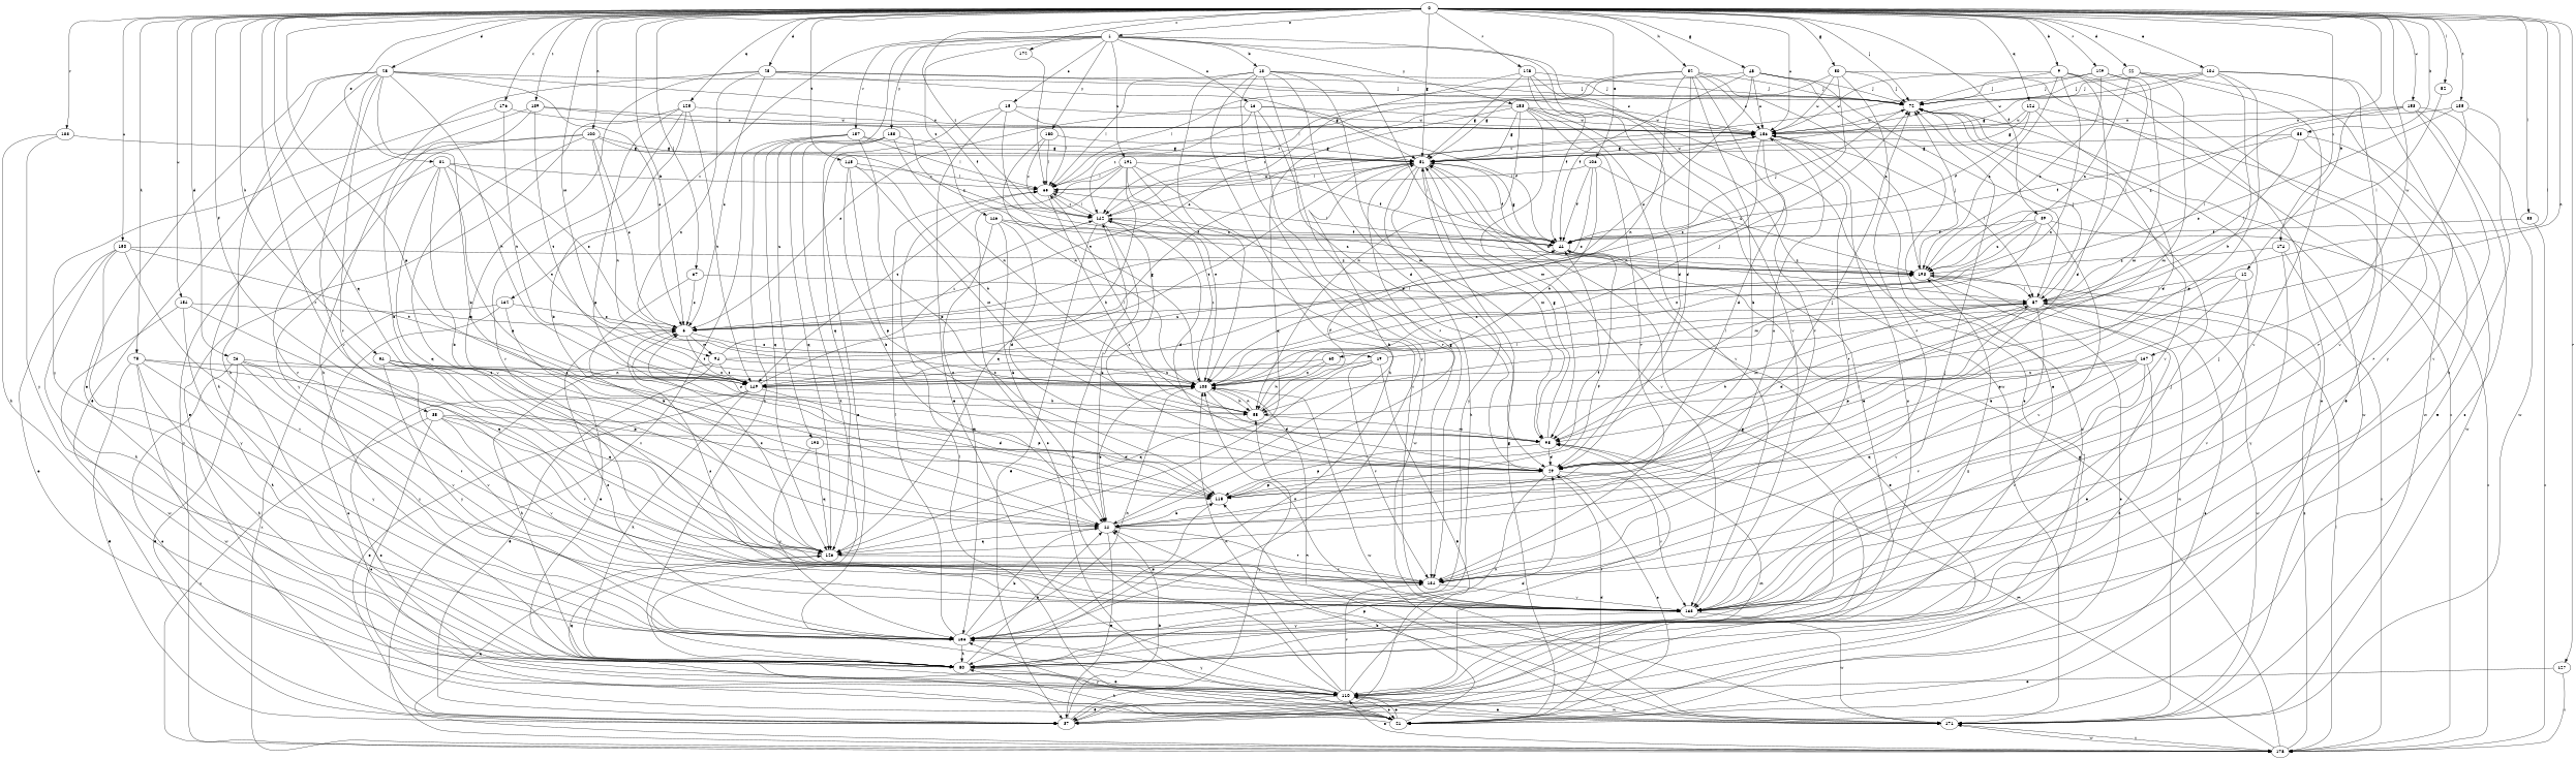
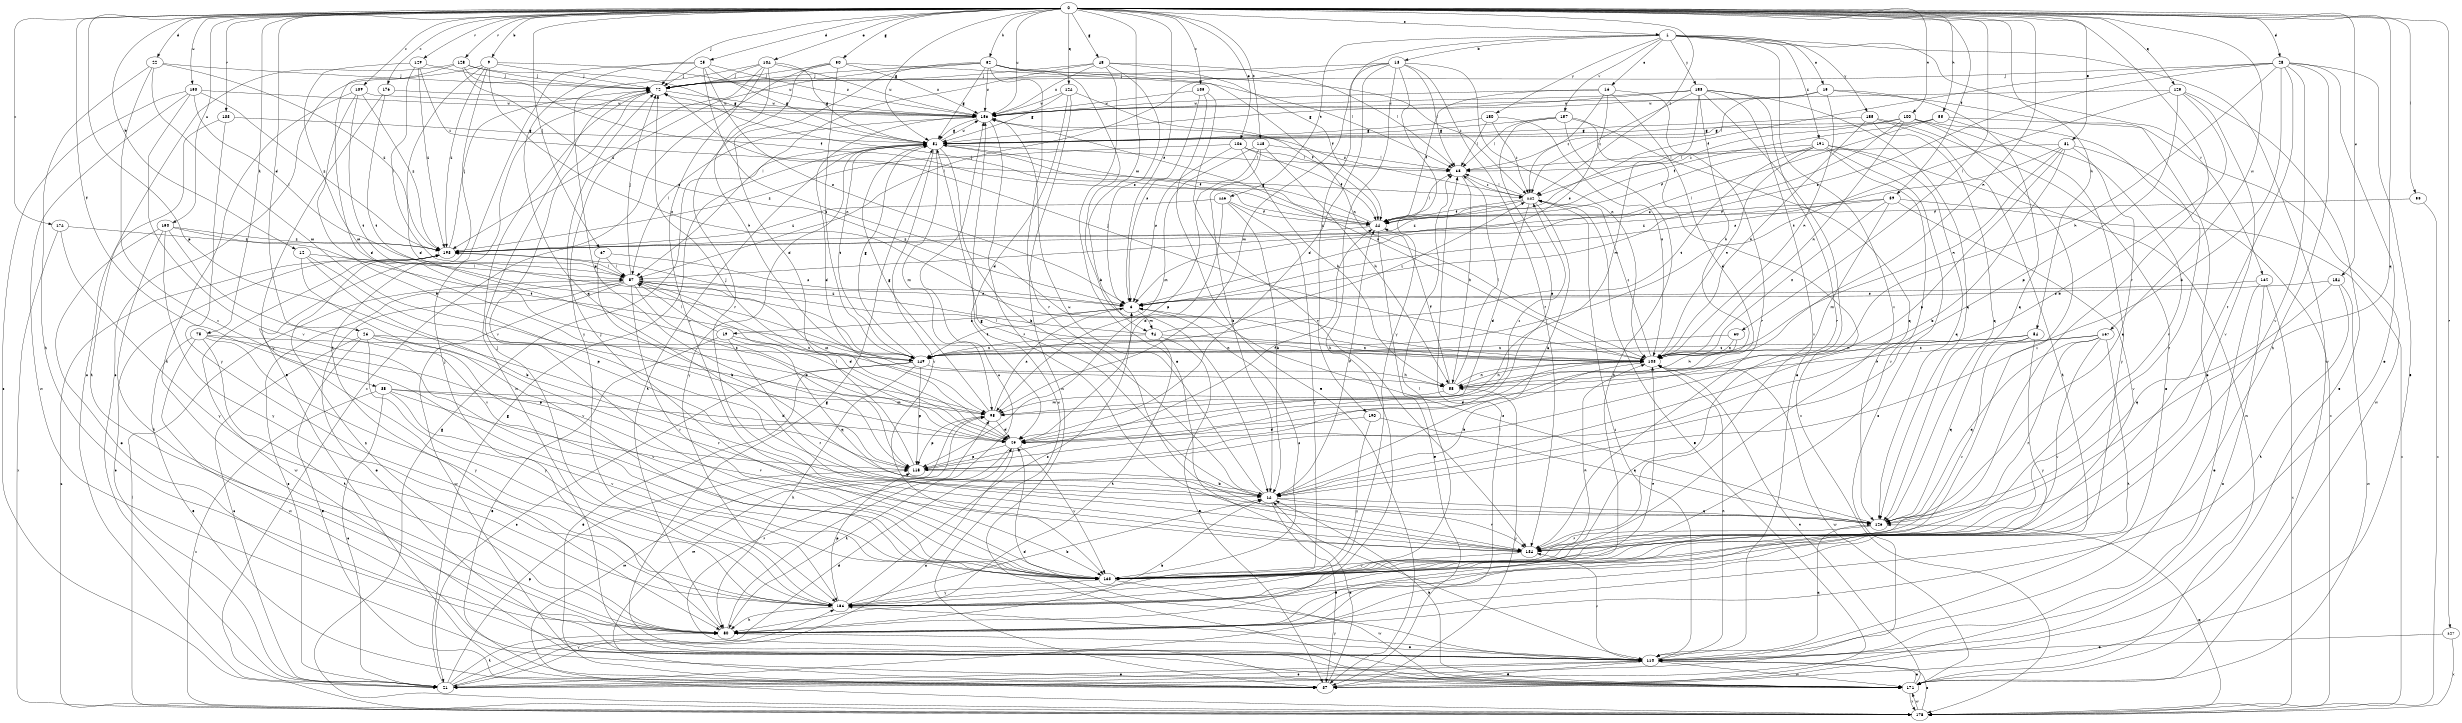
  strict digraph {
    fontname=Lato
    node [fontname=Lato]
    edge [fontname=Lato]
    0
    1
    6
    9
    12
    22
    25
    26
    28
    31
    38
    39
    48
    50
    51
    52
    54
    55
    60
    67
    72
    n22 [label=75]
-   82
    83
    94
    100
    103
    104
    106
    118
    124
    125
    126
    127
    128
    129
    133
    134
    135
    139
    142
    145
    150
    153
    154
    156
    167
-   172
    174
    176
    13
    15
    16
    146
    157
    162
    163
    171
    180
    183
    185
    190
    191
    19
    149
    21
    29
    37
    193
    14
    87
    80
    95
    186
    44
    110
    58
    65
    178
    0 -> 1 [label=a]
    0 -> 6 [label=a]
    0 -> 9 [label=b]
    0 -> 12 [label=b]
    0 -> 22 [label=d]
    0 -> 25 [label=d]
    0 -> 26 [label=d]
    0 -> 28 [label=d]
    0 -> 31 [label=e]
    0 -> 38 [label=f]
    0 -> 39 [label=f]
    0 -> 48 [label=g]
    0 -> 50 [label=g]
    0 -> 51 [label=g]
    0 -> 52 [label=h]
    0 -> 54 [label=h]
    0 -> 55 [label=h]
    0 -> 60 [label=i]
    0 -> 67 [label=j]
    0 -> 72 [label=j]
    0 -> n22 [label=k]
-   0 -> 82 [label=l]
    0 -> 83 [label=l]
    0 -> 94 [label=m]
    0 -> 100 [label=n]
    0 -> 103 [label=n]
    0 -> 104 [label=o]
    0 -> 106 [label=o]
    0 -> 118 [label=p]
    0 -> 124 [label=q]
    0 -> 125 [label=q]
    0 -> 126 [label=q]
    0 -> 127 [label=r]
    0 -> 128 [label=r]
    0 -> 129 [label=r]
    0 -> 133 [label=r]
    0 -> 134 [label=r]
    0 -> 135 [label=s]
    0 -> 139 [label=s]
    0 -> 142 [label=s]
    0 -> 145 [label=t]
    0 -> 150 [label=u]
    0 -> 153 [label=u]
    0 -> 154 [label=u]
    0 -> 156 [label=u]
    0 -> 167 [label=w]
-   0 -> 172 [label=x]
    0 -> 174 [label=x]
    0 -> 176 [label=x]
    1 -> 13 [label=b]
    1 -> 15 [label=c]
    1 -> 16 [label=c]
    1 -> 146 [label=t]
    1 -> 157 [label=v]
    1 -> 162 [label=v]
    1 -> 163 [label=v]
    1 -> 171 [label=w]
    1 -> 180 [label=y]
    1 -> 183 [label=y]
    1 -> 185 [label=y]
    1 -> 190 [label=z]
    1 -> 191 [label=z]
    6 -> 94 [label=m]
    6 -> 19 [label=c]
    6 -> 149 [label=t]
    9 -> 72 [label=j]
    9 -> 103 [label=n]
    9 -> 156 [label=u]
    9 -> 21 [label=c]
    9 -> 29 [label=d]
    9 -> 37 [label=e]
    9 -> 193 [label=z]
    12 -> 118 [label=p]
    12 -> 163 [label=v]
    12 -> 14 [label=b]
    12 -> 87 [label=l]
    22 -> 72 [label=j]
    22 -> 163 [label=v]
    22 -> 193 [label=z]
    22 -> 80 [label=k]
    22 -> 95 [label=m]
    25 -> 6 [label=a]
    25 -> 51 [label=g]
    25 -> 72 [label=j]
    25 -> 103 [label=n]
    25 -> 126 [label=q]
    25 -> 156 [label=u]
    25 -> 80 [label=k]
    26 -> 134 [label=r]
    26 -> 163 [label=v]
    26 -> 149 [label=t]
    26 -> 21 [label=c]
    26 -> 37 [label=e]
    26 -> 186 [label=y]
    28 -> 6 [label=a]
    28 -> 72 [label=j]
    28 -> 134 [label=r]
    28 -> 163 [label=v]
    28 -> 37 [label=e]
    28 -> 14 [label=b]
    28 -> 80 [label=k]
    28 -> 44 [label=f]
    28 -> 110 [label=o]
    28 -> 58 [label=h]
    31 -> 6 [label=a]
    31 -> 103 [label=n]
    31 -> 118 [label=p]
    31 -> 126 [label=q]
    31 -> 134 [label=r]
    31 -> 14 [label=b]
    31 -> 65 [label=i]
    38 -> 134 [label=r]
    38 -> 163 [label=v]
    38 -> 21 [label=c]
    38 -> 29 [label=d]
    38 -> 95 [label=m]
    38 -> 178 [label=x]
    39 -> 103 [label=n]
    39 -> 163 [label=v]
    39 -> 193 [label=z]
    39 -> 95 [label=m]
    39 -> 44 [label=f]
    39 -> 178 [label=x]
    48 -> 6 [label=a]
    48 -> 72 [label=j]
    48 -> 156 [label=u]
    48 -> 87 [label=l]
    48 -> 44 [label=f]
    48 -> 110 [label=o]
    48 -> 65 [label=i]
    50 -> 72 [label=j]
    50 -> 134 [label=r]
    50 -> 156 [label=u]
    50 -> 149 [label=t]
    50 -> 65 [label=i]
    50 -> 178 [label=x]
    51 -> 156 [label=u]
    51 -> 163 [label=v]
    51 -> 149 [label=t]
    51 -> 14 [label=b]
    51 -> 80 [label=k]
    51 -> 95 [label=m]
    51 -> 186 [label=y]
    51 -> 44 [label=f]
    51 -> 65 [label=i]
    52 -> 51 [label=g]
    52 -> 72 [label=j]
    52 -> 103 [label=n]
    52 -> 134 [label=r]
    52 -> 142 [label=s]
    52 -> 156 [label=u]
    52 -> 29 [label=d]
    52 -> 193 [label=z]
    52 -> 14 [label=b]
    54 -> 103 [label=n]
    54 -> 126 [label=q]
    54 -> 163 [label=v]
    54 -> 149 [label=t]
    54 -> 186 [label=y]
    55 -> 51 [label=g]
    55 -> 134 [label=r]
    55 -> 171 [label=w]
    55 -> 87 [label=l]
    55 -> 44 [label=f]
    60 -> 103 [label=n]
    60 -> 149 [label=t]
    60 -> 58 [label=h]
    67 -> 6 [label=a]
    67 -> 14 [label=b]
    67 -> 87 [label=l]
    72 -> 156 [label=u]
    72 -> 163 [label=v]
    72 -> 171 [label=w]
    n22 -> 103 [label=n]
    n22 -> 118 [label=p]
    n22 -> 171 [label=w]
    n22 -> 37 [label=e]
    n22 -> 80 [label=k]
    n22 -> 186 [label=y]
-   82 -> 87 [label=l]
    83 -> 44 [label=f]
    83 -> 178 [label=x]
    94 -> 103 [label=n]
    94 -> 142 [label=s]
    94 -> 149 [label=t]
    94 -> 37 [label=e]
    94 -> 193 [label=z]
    94 -> 80 [label=k]
    100 -> 6 [label=a]
    100 -> 51 [label=g]
    100 -> 103 [label=n]
    100 -> 142 [label=s]
    100 -> 163 [label=v]
    100 -> 186 [label=y]
    100 -> 178 [label=x]
    103 -> 72 [label=j]
    103 -> 142 [label=s]
    103 -> 171 [label=w]
    103 -> 29 [label=d]
    103 -> 14 [label=b]
    103 -> 87 [label=l]
    103 -> 58 [label=h]
    104 -> 51 [label=g]
    104 -> 72 [label=j]
    104 -> 118 [label=p]
    104 -> 156 [label=u]
    104 -> 163 [label=v]
    104 -> 186 [label=y]
    104 -> 58 [label=h]
    106 -> 6 [label=a]
    106 -> 193 [label=z]
    106 -> 44 [label=f]
    106 -> 58 [label=h]
    106 -> 65 [label=i]
    118 -> 72 [label=j]
    118 -> 14 [label=b]
    118 -> 44 [label=f]
    124 -> 51 [label=g]
    124 -> 156 [label=u]
    124 -> 171 [label=w]
    124 -> 29 [label=d]
    124 -> 44 [label=f]
    125 -> 118 [label=p]
    125 -> 156 [label=u]
    125 -> 163 [label=v]
    125 -> 149 [label=t]
    125 -> 37 [label=e]
    125 -> 14 [label=b]
    126 -> 6 [label=a]
    126 -> 134 [label=r]
    127 -> 110 [label=o]
    127 -> 178 [label=x]
    128 -> 6 [label=a]
    128 -> 51 [label=g]
    128 -> 72 [label=j]
    128 -> 21 [label=c]
    128 -> 29 [label=d]
    128 -> 44 [label=f]
    129 -> 72 [label=j]
    129 -> 142 [label=s]
    129 -> 193 [label=z]
    129 -> 87 [label=l]
    129 -> 95 [label=m]
    133 -> 51 [label=g]
    133 -> 80 [label=k]
    133 -> 186 [label=y]
    134 -> 163 [label=v]
    135 -> 6 [label=a]
    135 -> 134 [label=r]
    135 -> 156 [label=u]
    135 -> 37 [label=e]
    139 -> 156 [label=u]
    139 -> 149 [label=t]
    139 -> 193 [label=z]
    139 -> 14 [label=b]
    139 -> 80 [label=k]
    142 -> 156 [label=u]
    142 -> 29 [label=d]
    142 -> 37 [label=e]
    142 -> 193 [label=z]
    142 -> 14 [label=b]
    142 -> 44 [label=f]
    142 -> 65 [label=i]
    145 -> 118 [label=p]
    145 -> 14 [label=b]
    145 -> 95 [label=m]
    145 -> 58 [label=h]
    145 -> 65 [label=i]
    150 -> 163 [label=v]
    150 -> 149 [label=t]
    150 -> 193 [label=z]
    150 -> 80 [label=k]
    150 -> 186 [label=y]
    150 -> 110 [label=o]
    153 -> 156 [label=u]
    153 -> 163 [label=v]
    153 -> 171 [label=w]
    153 -> 21 [label=c]
    153 -> 193 [label=z]
    153 -> 87 [label=l]
    154 -> 6 [label=a]
    154 -> 126 [label=q]
    154 -> 171 [label=w]
    154 -> 80 [label=k]
    156 -> 51 [label=g]
    156 -> 103 [label=n]
    156 -> 134 [label=r]
    156 -> 29 [label=d]
    156 -> 87 [label=l]
    167 -> 126 [label=q]
    167 -> 134 [label=r]
    167 -> 163 [label=v]
    167 -> 149 [label=t]
    167 -> 80 [label=k]
    167 -> 58 [label=h]
-   172 -> 65 [label=i]
    174 -> 193 [label=z]
    174 -> 186 [label=y]
    174 -> 178 [label=x]
    176 -> 156 [label=u]
    176 -> 149 [label=t]
    176 -> 186 [label=y]
    13 -> 72 [label=j]
    13 -> 103 [label=n]
    13 -> 134 [label=r]
    13 -> 29 [label=d]
    13 -> 87 [label=l]
    13 -> 80 [label=k]
    13 -> 95 [label=m]
    13 -> 186 [label=y]
    13 -> 65 [label=i]
    15 -> 103 [label=n]
    15 -> 126 [label=q]
    15 -> 156 [label=u]
    15 -> 110 [label=o]
    15 -> 65 [label=i]
    16 -> 6 [label=a]
    16 -> 134 [label=r]
    16 -> 142 [label=s]
    16 -> 156 [label=u]
    16 -> 29 [label=d]
    16 -> 44 [label=f]
    146 -> 29 [label=d]
    146 -> 193 [label=z]
    146 -> 14 [label=b]
    146 -> 186 [label=y]
    146 -> 44 [label=f]
    157 -> 51 [label=g]
    157 -> 118 [label=p]
    157 -> 126 [label=q]
    157 -> 80 [label=k]
    157 -> 65 [label=i]
    157 -> 178 [label=x]
    162 -> 6 [label=a]
    162 -> 21 [label=c]
    162 -> 110 [label=o]
    162 -> 178 [label=x]
    163 -> 6 [label=a]
    163 -> 72 [label=j]
    163 -> 103 [label=n]
    163 -> 171 [label=w]
    163 -> 186 [label=y]
    171 -> 103 [label=n]
    171 -> 14 [label=b]
    171 -> 110 [label=o]
    171 -> 178 [label=x]
    180 -> 51 [label=g]
    180 -> 103 [label=n]
    180 -> 142 [label=s]
    180 -> 65 [label=i]
    183 -> 51 [label=g]
    183 -> 126 [label=q]
    183 -> 134 [label=r]
    183 -> 142 [label=s]
    183 -> 156 [label=u]
    183 -> 163 [label=v]
    183 -> 95 [label=m]
    183 -> 110 [label=o]
    183 -> 58 [label=h]
    185 -> 51 [label=g]
    185 -> 103 [label=n]
    185 -> 126 [label=q]
    185 -> 80 [label=k]
    185 -> 110 [label=o]
    190 -> 126 [label=q]
    190 -> 29 [label=d]
    190 -> 186 [label=y]
    191 -> 103 [label=n]
    191 -> 126 [label=q]
    191 -> 163 [label=v]
    191 -> 171 [label=w]
    191 -> 149 [label=t]
    191 -> 21 [label=c]
    191 -> 44 [label=f]
    191 -> 65 [label=i]
    19 -> 126 [label=q]
    19 -> 134 [label=r]
    19 -> 149 [label=t]
    19 -> 37 [label=e]
    19 -> 87 [label=l]
    149 -> 51 [label=g]
    149 -> 118 [label=p]
    149 -> 21 [label=c]
    149 -> 37 [label=e]
    149 -> 80 [label=k]
    149 -> 58 [label=h]
    21 -> 51 [label=g]
    21 -> 118 [label=p]
    21 -> 29 [label=d]
    21 -> 80 [label=k]
    21 -> 186 [label=y]
    21 -> 110 [label=o]
    21 -> 65 [label=i]
    29 -> 118 [label=p]
    29 -> 142 [label=s]
    29 -> 163 [label=v]
    29 -> 21 [label=c]
    29 -> 87 [label=l]
    29 -> 80 [label=k]
    37 -> 156 [label=u]
    37 -> 14 [label=b]
    37 -> 95 [label=m]
    37 -> 58 [label=y]
    193 -> 72 [label=j]
    193 -> 171 [label=w]
    193 -> 21 [label=c]
    193 -> 87 [label=l]
    14 -> 51 [label=g]
    14 -> 126 [label=q]
    14 -> 134 [label=r]
    14 -> 156 [label=u]
    14 -> 37 [label=e]
    14 -> 44 [label=f]
    87 -> 6 [label=a]
    87 -> 72 [label=j]
    87 -> 118 [label=p]
    87 -> 163 [label=v]
    87 -> 171 [label=w]
    87 -> 21 [label=c]
    87 -> 29 [label=d]
    87 -> 95 [label=m]
    87 -> 110 [label=o]
    80 -> 72 [label=j]
    80 -> 156 [label=u]
    80 -> 193 [label=z]
    80 -> 14 [label=b]
    80 -> 110 [label=o]
    95 -> 6 [label=a]
    95 -> 51 [label=g]
    95 -> 118 [label=p]
    95 -> 29 [label=d]
    186 -> 6 [label=a]
    186 -> 72 [label=j]
    186 -> 103 [label=n]
    186 -> 118 [label=p]
    186 -> 14 [label=b]
    186 -> 80 [label=k]
    186 -> 65 [label=i]
    44 -> 51 [label=g]
    44 -> 72 [label=j]
    44 -> 37 [label=e]
    44 -> 193 [label=z]
    44 -> 65 [label=i]
    110 -> 51 [label=g]
    110 -> 103 [label=n]
    110 -> 126 [label=q]
    110 -> 134 [label=r]
    110 -> 142 [label=s]
    110 -> 171 [label=w]
    110 -> 21 [label=c]
    110 -> 29 [label=d]
    110 -> 37 [label=e]
    110 -> 95 [label=r]
    110 -> 186 [label=y]
    58 -> 103 [label=n]
    58 -> 95 [label=m]
    58 -> 44 [label=f]
    58 -> 65 [label=i]
    65 -> 142 [label=s]
    65 -> 58 [label=h]
    178 -> 51 [label=g]
    178 -> 126 [label=q]
    178 -> 171 [label=w]
    178 -> 193 [label=z]
    178 -> 87 [label=l]
    178 -> 95 [label=m]
    178 -> 110 [label=o]
  }
